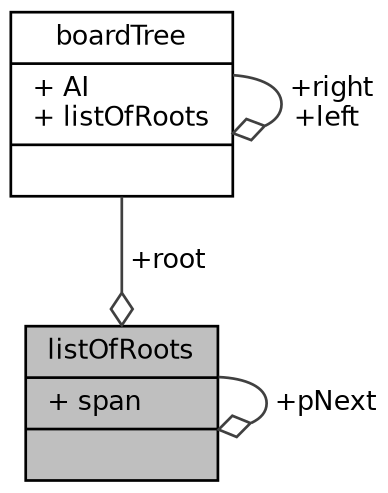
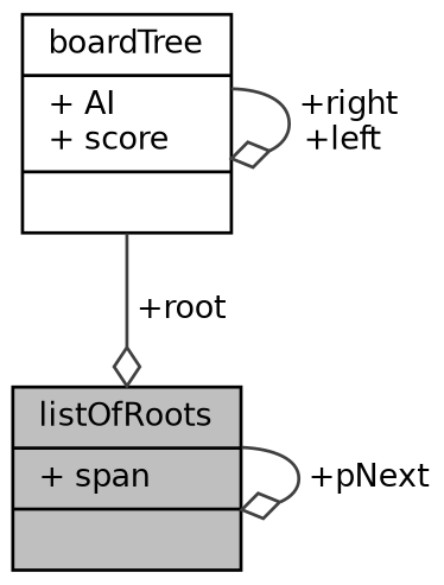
  digraph {
    fontname="DejaVu Sans"
    node [color=black fontname="DejaVu Sans" fontsize=10 shape=record style=filled]
    edge [arrowhead=odiamond color=grey25 fontname="DejaVu Sans" fontsize=10 labelfontname=Helvetica labelfontsize=10 style=solid]
    n1 [fillcolor=grey75 fontcolor=black height=0.2 label="{listOfRoots\n|+ span\l|}" width=0.4]
-   n2 [fillcolor=white height=0.2 label="{boardTree\n|+ AI\l+ listOfRoots\l|}" width=0.4]
+   n2 [fillcolor=white height=0.2 label="{boardTree\n|+ AI\l+ score\l|}" width=0.4]
    n1 -> n1 [label=" +pNext"]
    n2 -> n1 [label=" +root"]
    n2 -> n2 [label=" +right\n+left"]
  }
